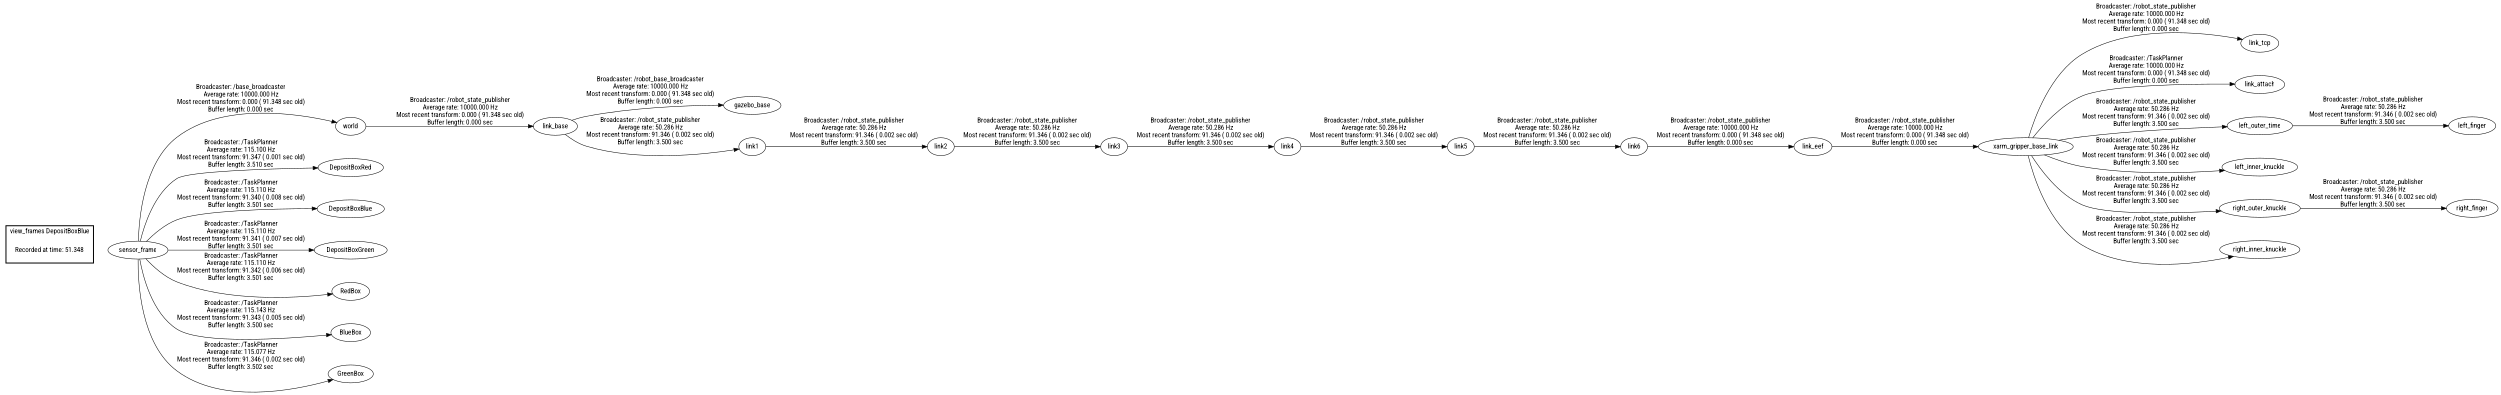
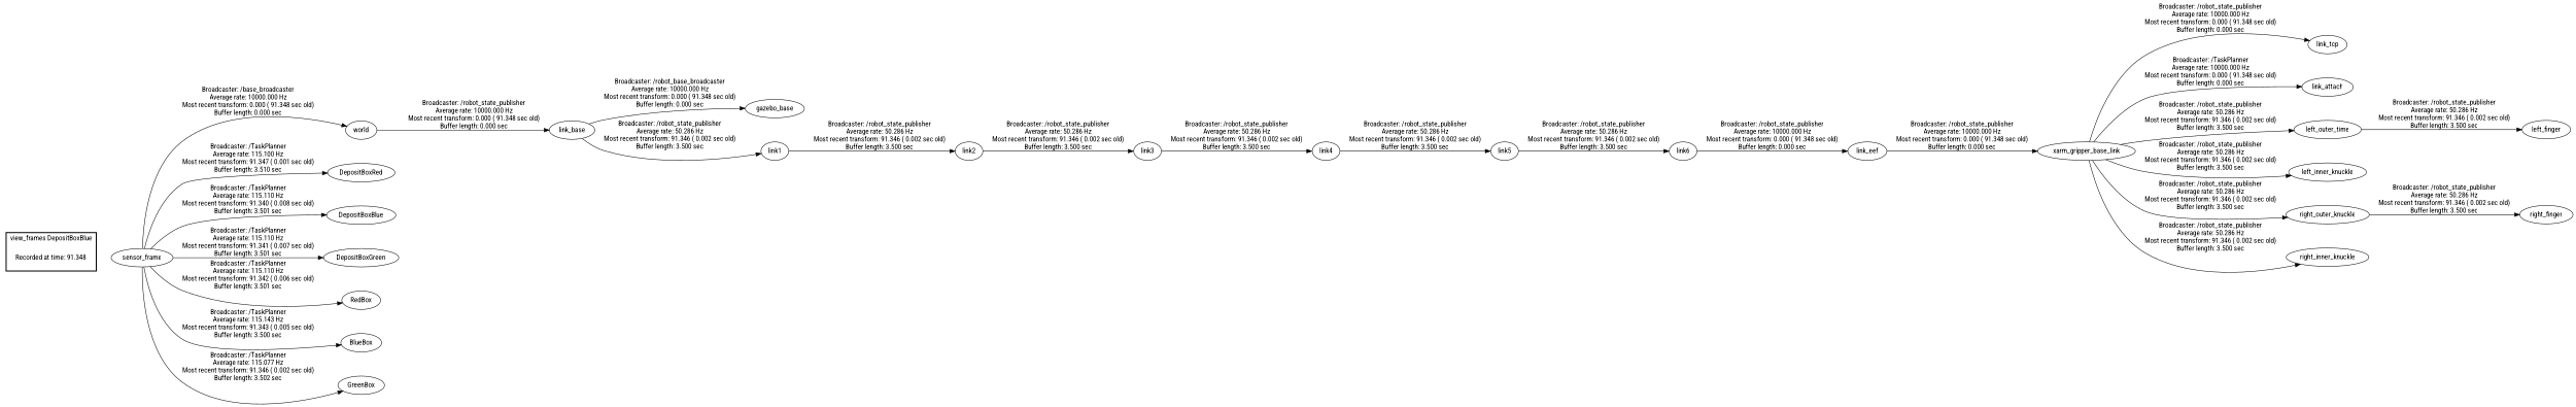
  digraph {
    fontname="Roboto Condensed"
    rankdir=LR
    node [fontname="Roboto Condensed"]
    edge [fontname="Roboto Condensed"]
-   "Recorded at time: 91.348" [shape=plaintext label="Recorded at time: 51.348"]
+   "Recorded at time: 91.348" [shape=plaintext]
    sensor_frame
    world
    DepositBoxRed
    DepositBoxBlue
    DepositBoxGreen
    RedBox
    BlueBox
    GreenBox
    link_base
    gazebo_base
    link1
    link2
    link_eef
    xarm_gripper_base_link
    link_tcp
    link_attach
    n18 [label=left_outer_time]
    left_inner_knuckle
    right_outer_knuckle
    right_inner_knuckle
    left_finger
    right_finger
    link6
    link5
    link3
    link4
    subgraph cluster_1 {
      color=black
      label="view_frames DepositBoxBlue"
      style=bold
      "Recorded at time: 91.348"
    }
    "Recorded at time: 91.348" -> sensor_frame [style=invis]
    sensor_frame -> world [label="Broadcaster: /base_broadcaster\nAverage rate: 10000.000 Hz\nMost recent transform: 0.000 ( 91.348 sec old)\nBuffer length: 0.000 sec\n"]
    sensor_frame -> DepositBoxRed [label="Broadcaster: /TaskPlanner\nAverage rate: 115.100 Hz\nMost recent transform: 91.347 ( 0.001 sec old)\nBuffer length: 3.510 sec\n"]
    sensor_frame -> DepositBoxBlue [label="Broadcaster: /TaskPlanner\nAverage rate: 115.110 Hz\nMost recent transform: 91.340 ( 0.008 sec old)\nBuffer length: 3.501 sec\n"]
    sensor_frame -> DepositBoxGreen [label="Broadcaster: /TaskPlanner\nAverage rate: 115.110 Hz\nMost recent transform: 91.341 ( 0.007 sec old)\nBuffer length: 3.501 sec\n"]
    sensor_frame -> RedBox [label="Broadcaster: /TaskPlanner\nAverage rate: 115.110 Hz\nMost recent transform: 91.342 ( 0.006 sec old)\nBuffer length: 3.501 sec\n"]
    sensor_frame -> BlueBox [label="Broadcaster: /TaskPlanner\nAverage rate: 115.143 Hz\nMost recent transform: 91.343 ( 0.005 sec old)\nBuffer length: 3.500 sec\n"]
    sensor_frame -> GreenBox [label="Broadcaster: /TaskPlanner\nAverage rate: 115.077 Hz\nMost recent transform: 91.346 ( 0.002 sec old)\nBuffer length: 3.502 sec\n"]
    world -> link_base [label="Broadcaster: /robot_state_publisher\nAverage rate: 10000.000 Hz\nMost recent transform: 0.000 ( 91.348 sec old)\nBuffer length: 0.000 sec\n"]
    link_base -> gazebo_base [label="Broadcaster: /robot_base_broadcaster\nAverage rate: 10000.000 Hz\nMost recent transform: 0.000 ( 91.348 sec old)\nBuffer length: 0.000 sec\n"]
    link_base -> link1 [label="Broadcaster: /robot_state_publisher\nAverage rate: 50.286 Hz\nMost recent transform: 91.346 ( 0.002 sec old)\nBuffer length: 3.500 sec\n"]
    link1 -> link2 [label="Broadcaster: /robot_state_publisher\nAverage rate: 50.286 Hz\nMost recent transform: 91.346 ( 0.002 sec old)\nBuffer length: 3.500 sec\n"]
    link2 -> link3 [label="Broadcaster: /robot_state_publisher\nAverage rate: 50.286 Hz\nMost recent transform: 91.346 ( 0.002 sec old)\nBuffer length: 3.500 sec\n"]
    link_eef -> xarm_gripper_base_link [label="Broadcaster: /robot_state_publisher\nAverage rate: 10000.000 Hz\nMost recent transform: 0.000 ( 91.348 sec old)\nBuffer length: 0.000 sec\n"]
    xarm_gripper_base_link -> link_tcp [label="Broadcaster: /robot_state_publisher\nAverage rate: 10000.000 Hz\nMost recent transform: 0.000 ( 91.348 sec old)\nBuffer length: 0.000 sec\n"]
    xarm_gripper_base_link -> link_attach [label="Broadcaster: /TaskPlanner\nAverage rate: 10000.000 Hz\nMost recent transform: 0.000 ( 91.348 sec old)\nBuffer length: 0.000 sec\n"]
    xarm_gripper_base_link -> n18 [label="Broadcaster: /robot_state_publisher\nAverage rate: 50.286 Hz\nMost recent transform: 91.346 ( 0.002 sec old)\nBuffer length: 3.500 sec\n"]
    xarm_gripper_base_link -> left_inner_knuckle [label="Broadcaster: /robot_state_publisher\nAverage rate: 50.286 Hz\nMost recent transform: 91.346 ( 0.002 sec old)\nBuffer length: 3.500 sec\n"]
    xarm_gripper_base_link -> right_outer_knuckle [label="Broadcaster: /robot_state_publisher\nAverage rate: 50.286 Hz\nMost recent transform: 91.346 ( 0.002 sec old)\nBuffer length: 3.500 sec\n"]
    xarm_gripper_base_link -> right_inner_knuckle [label="Broadcaster: /robot_state_publisher\nAverage rate: 50.286 Hz\nMost recent transform: 91.346 ( 0.002 sec old)\nBuffer length: 3.500 sec\n"]
    n18 -> left_finger [label="Broadcaster: /robot_state_publisher\nAverage rate: 50.286 Hz\nMost recent transform: 91.346 ( 0.002 sec old)\nBuffer length: 3.500 sec\n"]
    right_outer_knuckle -> right_finger [label="Broadcaster: /robot_state_publisher\nAverage rate: 50.286 Hz\nMost recent transform: 91.346 ( 0.002 sec old)\nBuffer length: 3.500 sec\n"]
    link6 -> link_eef [label="Broadcaster: /robot_state_publisher\nAverage rate: 10000.000 Hz\nMost recent transform: 0.000 ( 91.348 sec old)\nBuffer length: 0.000 sec\n"]
    link5 -> link6 [label="Broadcaster: /robot_state_publisher\nAverage rate: 50.286 Hz\nMost recent transform: 91.346 ( 0.002 sec old)\nBuffer length: 3.500 sec\n"]
    link3 -> link4 [label="Broadcaster: /robot_state_publisher\nAverage rate: 50.286 Hz\nMost recent transform: 91.346 ( 0.002 sec old)\nBuffer length: 3.500 sec\n"]
    link4 -> link5 [label="Broadcaster: /robot_state_publisher\nAverage rate: 50.286 Hz\nMost recent transform: 91.346 ( 0.002 sec old)\nBuffer length: 3.500 sec\n"]
  }
